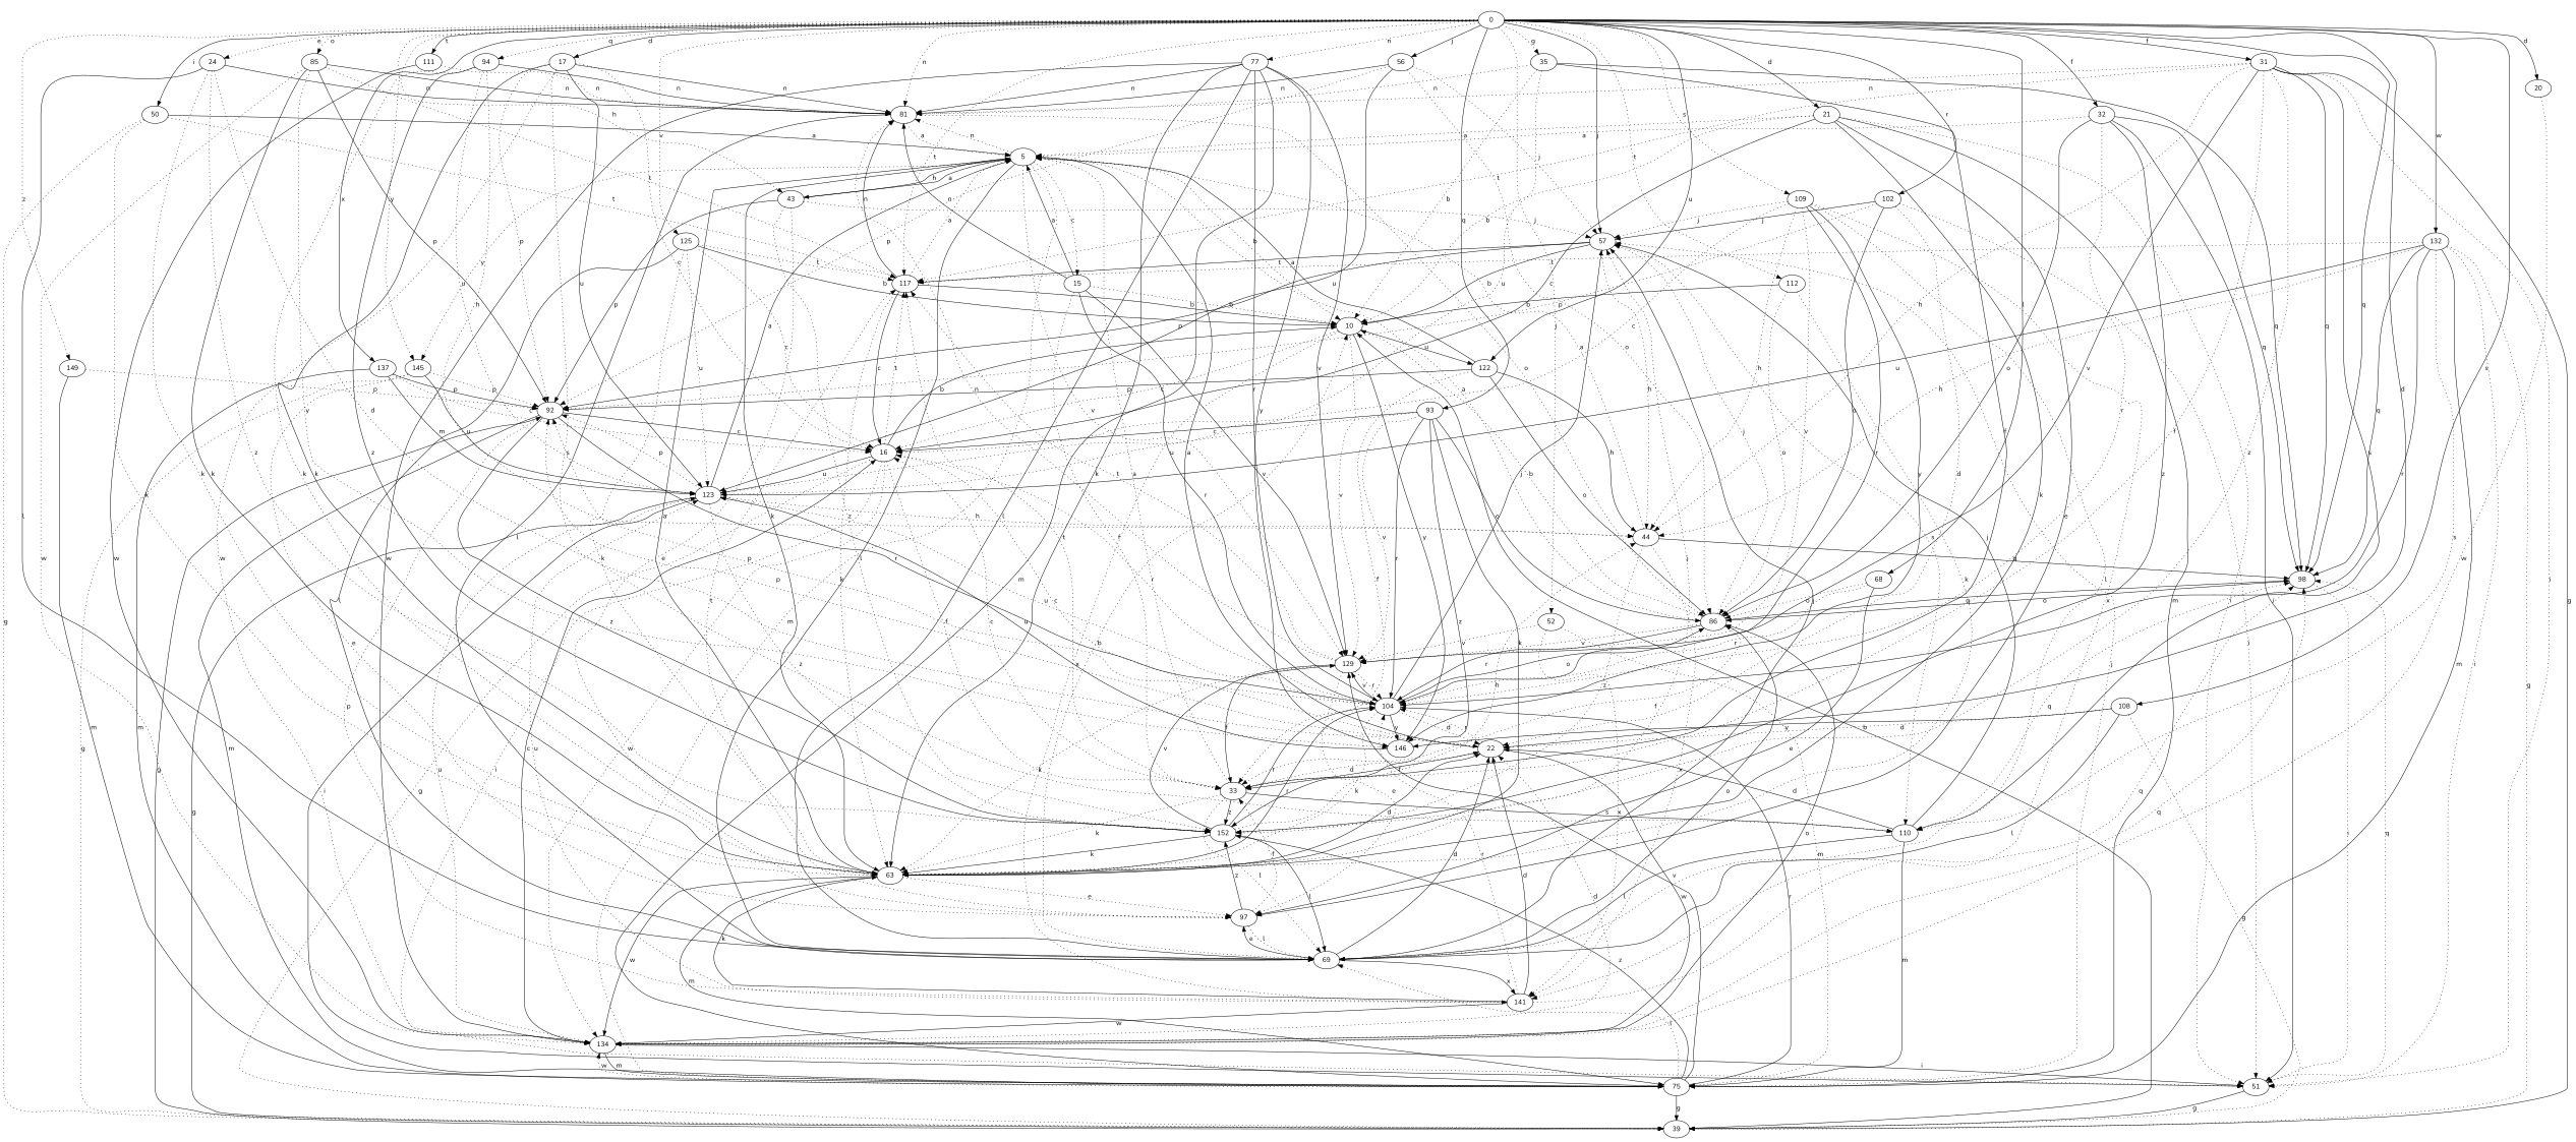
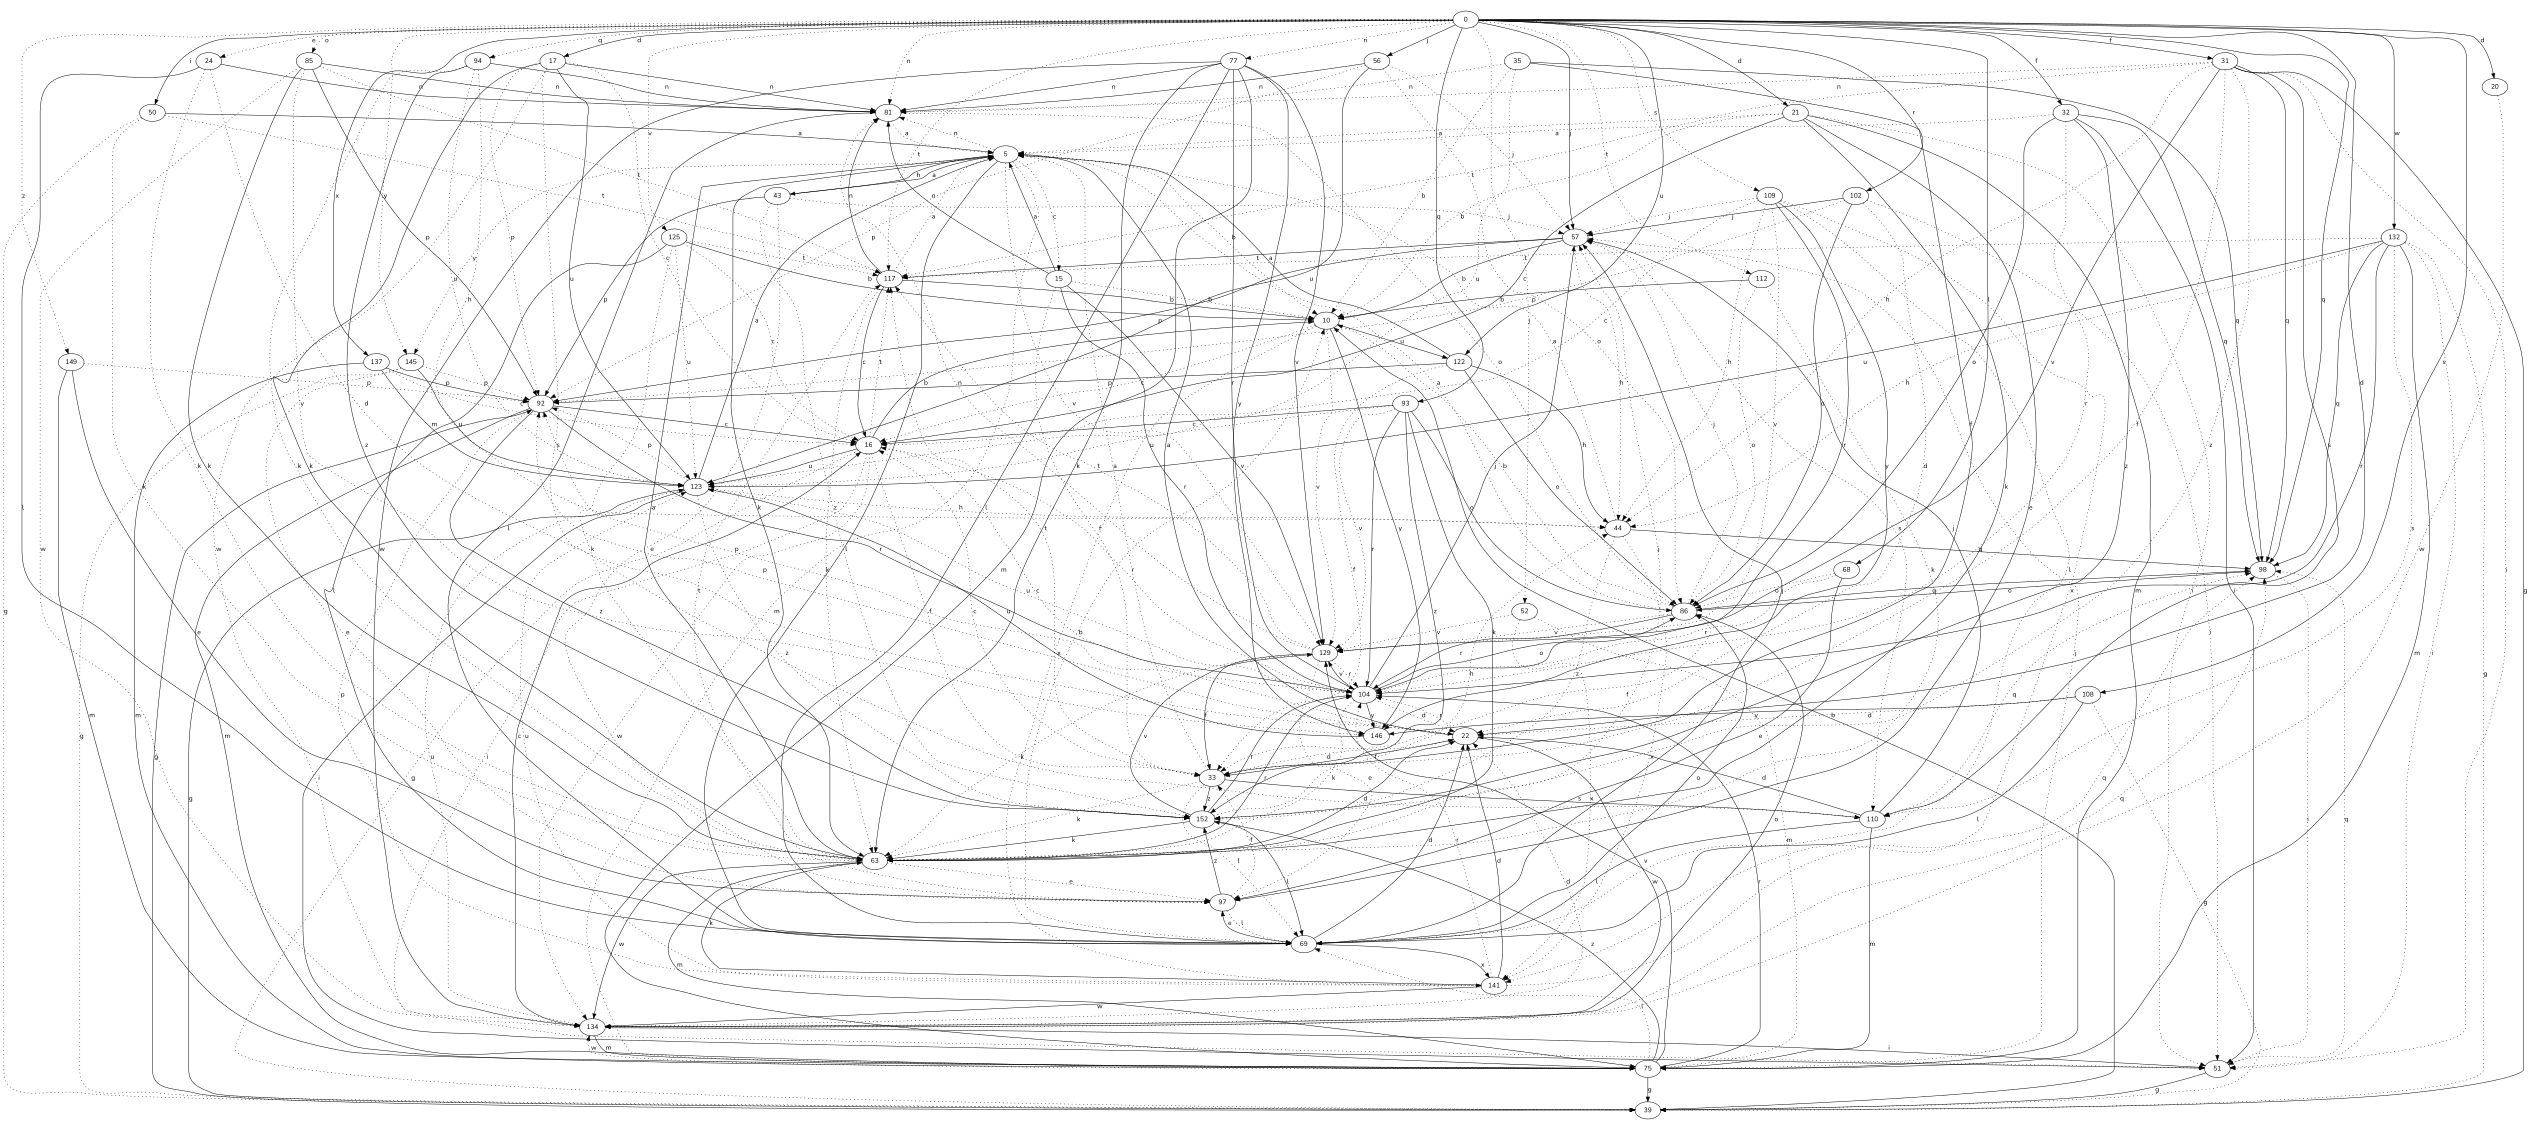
  strict digraph {
    fontname=Nunito
    node [fontname=Nunito]
    edge [fontname=Nunito style=dotted]
    0
    17
    20
    21
    22
    24
    31
    32
    35
    43
    50
    52
    56
    57
    68
    77
    81
    85
    93
    94
    98
    102
    108
    109
-   111
    112
    117
    122
    125
    132
    137
    145
    149
    63
    16
    123
    134
    92
    110
    5
    10
    75
    51
    n44 [label=97]
    33
    104
    69
    152
    129
    39
    44
    86
    141
    146
    15
    0 -> 17 [label=d style=solid]
    0 -> 20 [label=d style=solid]
    0 -> 21 [label=d style=solid]
    0 -> 22 [label=d style=solid]
    0 -> 24 [label=e]
    0 -> 31 [label=f style=solid]
    0 -> 32 [label=f style=solid]
-   0 -> 35 [label=g]
-   0 -> 43 [label=h]
    0 -> 50 [label=i style=solid]
    0 -> 52 [label=j]
    0 -> 56 [label=j style=solid]
    0 -> 57 [label=j style=solid]
    0 -> 68 [label=l style=solid]
    0 -> 77 [label=n]
    0 -> 81 [label=n]
    0 -> 85 [label=o]
    0 -> 93 [label=q style=solid]
    0 -> 94 [label=q]
    0 -> 98 [label=q style=solid]
    0 -> 102 [label=r style=solid]
    0 -> 108 [label=s style=solid]
    0 -> 109 [label=s]
-   0 -> 111 [label=t style=solid]
    0 -> 112 [label=t]
    0 -> 117 [label=t]
    0 -> 122 [label=u style=solid]
    0 -> 125 [label=v]
    0 -> 132 [label=w style=solid]
    0 -> 137 [label=x style=solid]
    0 -> 145 [label=y]
    0 -> 149 [label=z]
    17 -> 81 [label=n style=solid]
    17 -> 63 [label=k style=solid]
    17 -> 16 [label=c]
    17 -> 123 [label=u style=solid]
    17 -> 134 [label=w]
    17 -> 92 [label=p]
    17 -> 110 [label=s]
    20 -> 134 [label=w]
    21 -> 63 [label=k style=solid]
    21 -> 16 [label=c style=solid]
    21 -> 5 [label=a]
    21 -> 10 [label=b]
    21 -> 75 [label=m style=solid]
    21 -> 51 [label=i]
    21 -> n44 [label=e style=solid]
    22 -> 16 [label=c]
    22 -> 134 [label=w style=solid]
    22 -> 92 [label=p]
    22 -> 5 [label=a style=solid]
    22 -> 33 [label=f style=solid]
    22 -> 104 [label=r]
    24 -> 22 [label=d]
    24 -> 81 [label=n style=solid]
    24 -> 63 [label=k]
    24 -> 69 [label=l style=solid]
-   24 -> 152 [label=z]
    31 -> 81 [label=n]
    31 -> 98 [label=q style=solid]
    31 -> 117 [label=t]
    31 -> 110 [label=s style=solid]
    31 -> 51 [label=i]
    31 -> 33 [label=f]
    31 -> 152 [label=z]
    31 -> 129 [label=v style=solid]
    31 -> 39 [label=g style=solid]
    31 -> 44 [label=h]
    32 -> 98 [label=q style=solid]
    32 -> 5 [label=a]
    32 -> 51 [label=i style=solid]
    32 -> 104 [label=r]
    32 -> 152 [label=z style=solid]
    32 -> 86 [label=o style=solid]
    35 -> 81 [label=n]
    35 -> 98 [label=q style=solid]
    35 -> 123 [label=u]
    35 -> 10 [label=b]
    35 -> 33 [label=f style=solid]
    43 -> 57 [label=j]
    43 -> 92 [label=p style=solid]
    43 -> 5 [label=a style=solid]
    43 -> n44 [label=e]
    43 -> 152 [label=z]
    50 -> 117 [label=t]
    50 -> 63 [label=k]
    50 -> 5 [label=a style=solid]
    50 -> 39 [label=g]
    52 -> 75 [label=m]
    52 -> 129 [label=v]
    52 -> 141 [label=x]
    56 -> 57 [label=j]
    56 -> 81 [label=n style=solid]
    56 -> 123 [label=u style=solid]
    56 -> 92 [label=p]
    56 -> 86 [label=o]
    57 -> 117 [label=t style=solid]
    57 -> 92 [label=p style=solid]
    57 -> 110 [label=s]
    57 -> 10 [label=b style=solid]
    57 -> 44 [label=h]
    68 -> n44 [label=e style=solid]
    68 -> 104 [label=r]
    68 -> 86 [label=o]
    77 -> 81 [label=n style=solid]
    77 -> 63 [label=k style=solid]
    77 -> 134 [label=w style=solid]
    77 -> 75 [label=m style=solid]
    77 -> 104 [label=r style=solid]
    77 -> 69 [label=l style=solid]
    77 -> 129 [label=v style=solid]
    77 -> 146 [label=y style=solid]
    81 -> 5 [label=a]
    81 -> 69 [label=l style=solid]
    81 -> 86 [label=o]
    85 -> 81 [label=n style=solid]
    85 -> 117 [label=t]
    85 -> 63 [label=k style=solid]
    85 -> 134 [label=w]
    85 -> 92 [label=p style=solid]
    85 -> 146 [label=y]
    93 -> 63 [label=k style=solid]
    93 -> 16 [label=c style=solid]
    93 -> 123 [label=u]
    93 -> 104 [label=r style=solid]
    93 -> 152 [label=z style=solid]
    93 -> 129 [label=v]
    93 -> 86 [label=o style=solid]
    94 -> 81 [label=n style=solid]
    94 -> 63 [label=k]
    94 -> 123 [label=u]
    94 -> 152 [label=z style=solid]
    94 -> 44 [label=h]
    98 -> 51 [label=i]
    98 -> 86 [label=o style=solid]
    102 -> 22 [label=d]
    102 -> 57 [label=j style=solid]
    102 -> 92 [label=p]
    102 -> 51 [label=i]
    102 -> 86 [label=o style=solid]
    108 -> 22 [label=d]
    108 -> 69 [label=l style=solid]
    108 -> 39 [label=g]
    108 -> 146 [label=y style=solid]
    109 -> 57 [label=j]
    109 -> 16 [label=c]
    109 -> 104 [label=r style=solid]
    109 -> 69 [label=l]
    109 -> 129 [label=v]
    109 -> 44 [label=h]
    109 -> 141 [label=x]
    109 -> 146 [label=y style=solid]
-   111 -> 81 [label=n]
-   111 -> 134 [label=w style=solid]
    112 -> 63 [label=k]
    112 -> 10 [label=b style=solid]
    112 -> 86 [label=o]
    117 -> 81 [label=n style=solid]
    117 -> 63 [label=k]
    117 -> 16 [label=c style=solid]
    117 -> 5 [label=a]
    117 -> 10 [label=b style=solid]
    122 -> 92 [label=p style=solid]
    122 -> 5 [label=a style=solid]
    122 -> 33 [label=f]
    122 -> 44 [label=h style=solid]
    122 -> 86 [label=o style=solid]
    125 -> 117 [label=t]
    125 -> 63 [label=k]
    125 -> 16 [label=c]
    125 -> 123 [label=u]
    125 -> 10 [label=b style=solid]
    125 -> 69 [label=l style=solid]
    132 -> 98 [label=q style=solid]
    132 -> 117 [label=t]
    132 -> 123 [label=u style=solid]
    132 -> 110 [label=s]
    132 -> 75 [label=m style=solid]
    132 -> 51 [label=i]
    132 -> 104 [label=r style=solid]
    132 -> 39 [label=g]
    132 -> 44 [label=h]
    137 -> 16 [label=c]
    137 -> 123 [label=m style=solid]
    137 -> 92 [label=p style=solid]
    137 -> 75 [label=m style=solid]
    145 -> 123 [label=u style=solid]
    145 -> 92 [label=p]
    145 -> n44 [label=e]
    145 -> 39 [label=g]
    149 -> 92 [label=p]
    149 -> 75 [label=m style=solid]
+   149 -> n44 [label=e style=solid]
    63 -> 22 [label=d style=solid]
    63 -> 57 [label=j]
    63 -> 134 [label=w style=solid]
    63 -> 5 [label=a style=solid]
    63 -> 75 [label=m style=solid]
    63 -> n44 [label=e]
    63 -> 104 [label=r style=solid]
    16 -> 117 [label=t]
    16 -> 123 [label=u style=solid]
    16 -> 134 [label=w]
    16 -> 10 [label=b style=solid]
    16 -> 51 [label=i]
    16 -> 33 [label=f]
    16 -> 104 [label=r]
    16 -> 39 [label=g]
    123 -> 92 [label=p]
    123 -> 5 [label=a style=solid]
    123 -> 51 [label=i style=solid]
    123 -> 152 [label=z]
    123 -> 39 [label=g style=solid]
    123 -> 44 [label=h]
    134 -> 22 [label=d]
    134 -> 98 [label=q]
    134 -> 16 [label=c style=solid]
    134 -> 123 [label=u]
    134 -> 75 [label=m style=solid]
    134 -> 51 [label=i style=solid]
    134 -> 86 [label=o style=solid]
    92 -> 16 [label=c style=solid]
    92 -> 75 [label=m style=solid]
    92 -> 104 [label=r style=solid]
    92 -> 152 [label=z style=solid]
    92 -> 39 [label=g style=solid]
    110 -> 22 [label=d style=solid]
    110 -> 57 [label=j style=solid]
    110 -> 98 [label=q]
    110 -> 75 [label=m style=solid]
    110 -> 69 [label=l style=solid]
    5 -> 43 [label=h style=solid]
    5 -> 81 [label=n]
    5 -> 145 [label=y]
    5 -> 63 [label=k style=solid]
    5 -> 10 [label=b]
    5 -> 75 [label=m]
    5 -> 69 [label=l style=solid]
    5 -> 129 [label=v]
    5 -> 15 [label=c]
    10 -> 122 [label=u style=solid]
    10 -> 16 [label=c]
    10 -> 129 [label=v]
    10 -> 141 [label=x]
    10 -> 146 [label=y style=solid]
    75 -> 57 [label=j]
    75 -> 134 [label=w]
    75 -> 104 [label=r style=solid]
    75 -> 69 [label=l]
    75 -> 152 [label=z style=solid]
    75 -> 129 [label=v style=solid]
    75 -> 39 [label=g style=solid]
    51 -> 98 [label=q]
    51 -> 39 [label=g style=solid]
    n44 -> 117 [label=t]
    n44 -> 33 [label=f]
    n44 -> 69 [label=l]
    n44 -> 152 [label=z style=solid]
    33 -> 22 [label=d]
    33 -> 117 [label=t]
    33 -> 63 [label=k]
    33 -> 16 [label=c]
    33 -> 110 [label=s style=solid]
    33 -> 5 [label=a]
    33 -> 69 [label=l]
    33 -> 152 [label=z style=solid]
    104 -> 22 [label=d]
    104 -> 57 [label=j style=solid]
    104 -> 63 [label=k]
    104 -> 123 [label=u]
    104 -> 92 [label=p]
    104 -> 129 [label=v style=solid]
    104 -> 86 [label=o style=solid]
    104 -> 146 [label=y style=solid]
    69 -> 22 [label=d style=solid]
    69 -> 57 [label=j style=solid]
    69 -> 10 [label=b]
    69 -> n44 [label=e style=solid]
    69 -> 86 [label=o style=solid]
    69 -> 141 [label=x style=solid]
    152 -> 63 [label=k style=solid]
    152 -> 104 [label=r style=solid]
    152 -> 69 [label=l style=solid]
    152 -> 129 [label=v style=solid]
    152 -> 44 [label=h]
    129 -> 81 [label=n]
    129 -> 117 [label=t]
    129 -> 63 [label=k]
    129 -> n44 [label=e]
    129 -> 33 [label=f style=solid]
    129 -> 104 [label=r]
    39 -> 10 [label=b style=solid]
    44 -> 98 [label=q style=solid]
    44 -> 5 [label=a]
    44 -> 152 [label=z]
    44 -> 141 [label=x]
    86 -> 57 [label=j]
    86 -> 98 [label=q style=solid]
    86 -> 5 [label=a]
    86 -> 10 [label=b]
    86 -> 33 [label=f]
    86 -> 104 [label=r style=solid]
    86 -> 129 [label=v]
    141 -> 22 [label=d style=solid]
    141 -> 98 [label=q]
    141 -> 63 [label=k style=solid]
    141 -> 123 [label=u]
    141 -> 134 [label=w style=solid]
    141 -> 92 [label=p]
    141 -> 104 [label=r]
    146 -> 123 [label=u style=solid]
    15 -> 81 [label=n style=solid]
    15 -> 5 [label=a style=solid]
    15 -> 10 [label=b]
    15 -> 33 [label=f]
    15 -> 104 [label=r style=solid]
    15 -> 129 [label=v style=solid]
  }
